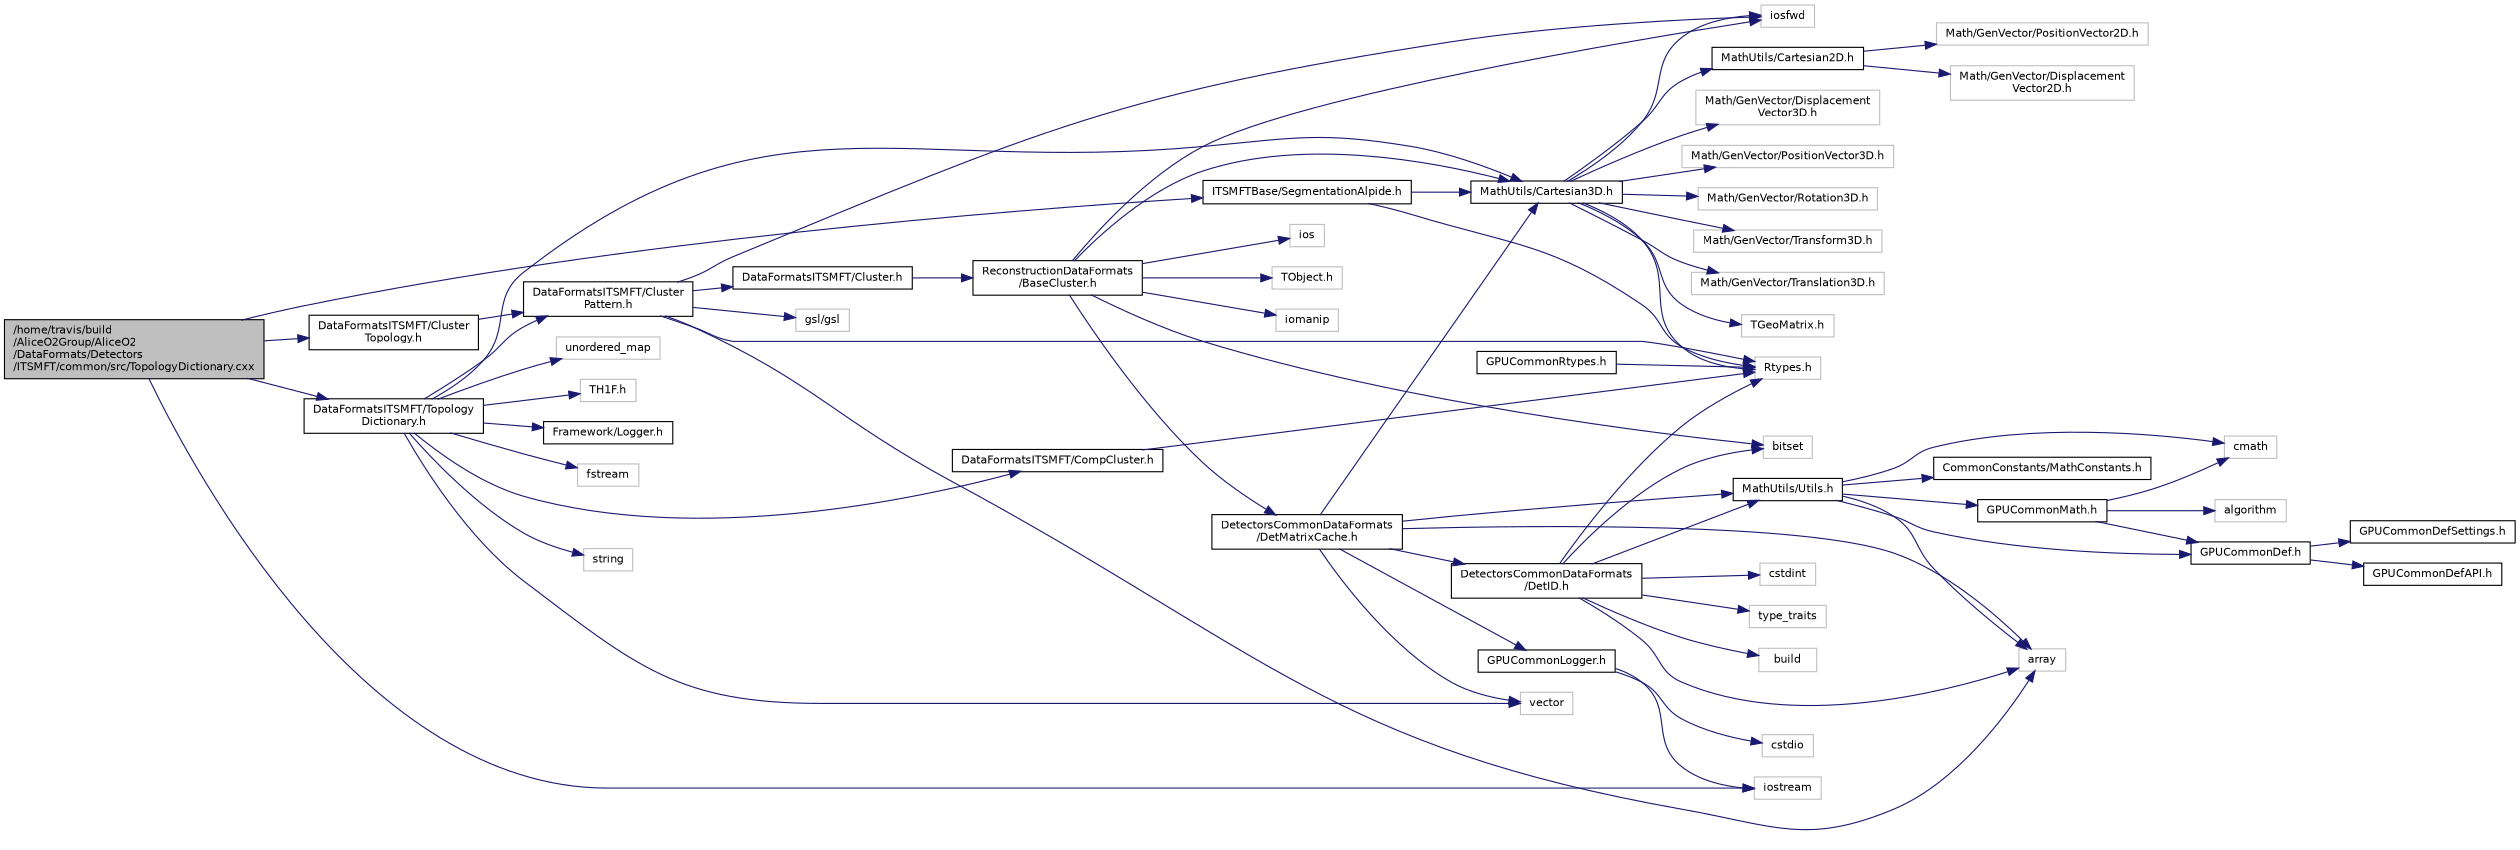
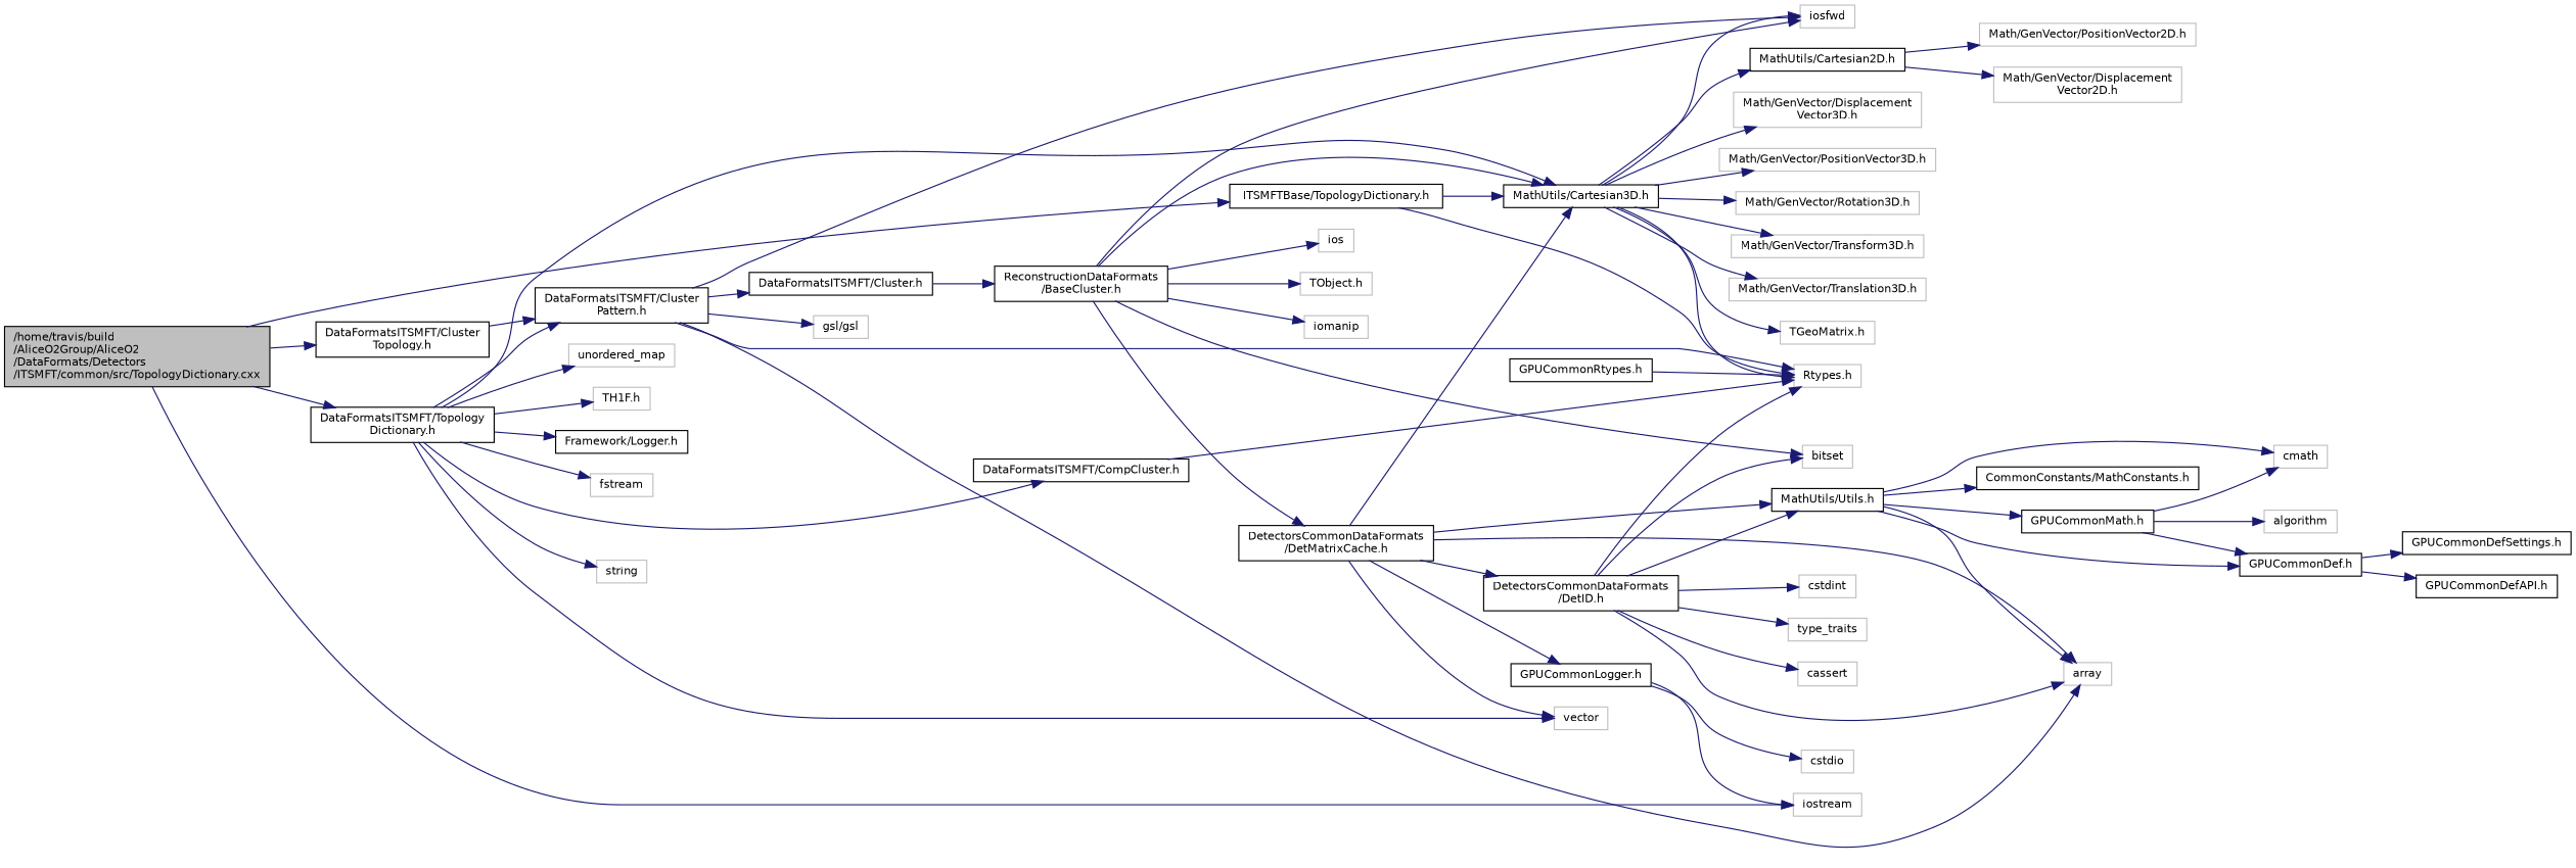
  digraph {
    rankdir=LR
    node [color=grey75 fontname=Helvetica fontsize=10 shape=record]
    edge [color=midnightblue fontname=Helvetica fontsize=10 labelfontname=Helvetica labelfontsize=10 style=solid]
    n1 [color=black fillcolor=grey75 fontcolor=black height=0.2 label="/home/travis/build\l/AliceO2Group/AliceO2\l/DataFormats/Detectors\l/ITSMFT/common/src/TopologyDictionary.cxx" style=filled width=0.4]
    n2 [color=black height=0.2 label="DataFormatsITSMFT/Topology\lDictionary.h" width=0.4]
    n3 [height=0.2 label=iostream width=0.4]
    n4 [color=black height=0.2 label="DataFormatsITSMFT/Cluster\lTopology.h" width=0.4]
-   n5 [color=black height=0.2 label="ITSMFTBase/SegmentationAlpide.h" width=0.4]
+   n5 [color=black height=0.2 label="ITSMFTBase/TopologyDictionary.h" width=0.4]
    n6 [color=black height=0.2 label="DataFormatsITSMFT/Cluster\lPattern.h" width=0.4]
    n7 [height=0.2 label=vector width=0.4]
    n8 [color=black height=0.2 label="MathUtils/Cartesian3D.h" width=0.4]
    n9 [color=black height=0.2 label="Framework/Logger.h" width=0.4]
    n10 [height=0.2 label=fstream width=0.4]
    n11 [height=0.2 label=string width=0.4]
    n12 [height=0.2 label=unordered_map width=0.4]
    n13 [color=black height=0.2 label="DataFormatsITSMFT/CompCluster.h" width=0.4]
    n14 [height=0.2 label="TH1F.h" width=0.4]
    n15 [height=0.2 label="Rtypes.h" width=0.4]
    n16 [height=0.2 label=array width=0.4]
    n17 [height=0.2 label=iosfwd width=0.4]
    n18 [height=0.2 label="gsl/gsl" width=0.4]
    n19 [color=black height=0.2 label="DataFormatsITSMFT/Cluster.h" width=0.4]
    n20 [height=0.2 label="Math/GenVector/Displacement\lVector3D.h" width=0.4]
    n21 [height=0.2 label="Math/GenVector/PositionVector3D.h" width=0.4]
    n22 [height=0.2 label="Math/GenVector/Rotation3D.h" width=0.4]
    n23 [height=0.2 label="Math/GenVector/Transform3D.h" width=0.4]
    n24 [height=0.2 label="Math/GenVector/Translation3D.h" width=0.4]
    n25 [height=0.2 label="TGeoMatrix.h" width=0.4]
    n26 [color=black height=0.2 label="MathUtils/Cartesian2D.h" width=0.4]
    n27 [color=black height=0.2 label="ReconstructionDataFormats\l/BaseCluster.h" width=0.4]
    n28 [height=0.2 label="TObject.h" width=0.4]
    n29 [height=0.2 label=bitset width=0.4]
    n30 [height=0.2 label=iomanip width=0.4]
    n31 [height=0.2 label=ios width=0.4]
    n32 [color=black height=0.2 label="DetectorsCommonDataFormats\l/DetMatrixCache.h" width=0.4]
    n33 [color=black height=0.2 label="GPUCommonLogger.h" width=0.4]
    n34 [color=black height=0.2 label="DetectorsCommonDataFormats\l/DetID.h" width=0.4]
    n35 [color=black height=0.2 label="MathUtils/Utils.h" width=0.4]
    n36 [height=0.2 label=cstdio width=0.4]
    n37 [color=black height=0.2 label="GPUCommonRtypes.h" width=0.4]
-   n38 [height=0.2 label=build width=0.4]
+   n38 [height=0.2 label=cassert width=0.4]
    n39 [height=0.2 label=cstdint width=0.4]
    n40 [height=0.2 label=type_traits width=0.4]
    n41 [height=0.2 label=cmath width=0.4]
    n42 [color=black height=0.2 label="GPUCommonDef.h" width=0.4]
    n43 [color=black height=0.2 label="GPUCommonMath.h" width=0.4]
    n44 [color=black height=0.2 label="CommonConstants/MathConstants.h" width=0.4]
    n45 [color=black height=0.2 label="GPUCommonDefSettings.h" width=0.4]
    n46 [color=black height=0.2 label="GPUCommonDefAPI.h" width=0.4]
    n47 [height=0.2 label=algorithm width=0.4]
    n48 [height=0.2 label="Math/GenVector/Displacement\lVector2D.h" width=0.4]
    n49 [height=0.2 label="Math/GenVector/PositionVector2D.h" width=0.4]
    n1 -> n2
    n1 -> n3
    n1 -> n4
    n1 -> n5
    n2 -> n6
    n2 -> n7
    n2 -> n8
    n2 -> n9
    n2 -> n10
    n2 -> n11
    n2 -> n12
    n2 -> n13
    n2 -> n14
    n4 -> n6
    n5 -> n8
    n5 -> n15
    n6 -> n15
    n6 -> n16
    n6 -> n17
    n6 -> n18
    n6 -> n19
    n8 -> n15
    n8 -> n17
    n8 -> n20
    n8 -> n21
    n8 -> n22
    n8 -> n23
    n8 -> n24
    n8 -> n25
    n8 -> n26
    n13 -> n15
    n19 -> n27
    n26 -> n48
    n26 -> n49
    n27 -> n8
    n27 -> n17
    n27 -> n28
    n27 -> n29
    n27 -> n30
    n27 -> n31
    n27 -> n32
    n32 -> n7
    n32 -> n8
    n32 -> n16
    n32 -> n33
    n32 -> n34
    n32 -> n35
    n33 -> n3
    n33 -> n36
    n34 -> n15
    n34 -> n16
    n34 -> n29
    n34 -> n35
    n34 -> n38
    n34 -> n39
    n34 -> n40
    n35 -> n16
    n35 -> n41
    n35 -> n42
    n35 -> n43
    n35 -> n44
    n37 -> n15
    n42 -> n45
    n42 -> n46
    n43 -> n41
    n43 -> n42
    n43 -> n47
  }
